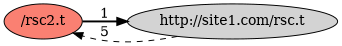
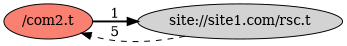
  digraph {
    rankdir=LR
    node [style=filled]
-   n1 [label="/rsc2.t" fillcolor=salmon]
-   "http:/\/site1.com/rsc.t" [fillcolor=lightgrey]
+   n1 [label="/com2.t" fillcolor=salmon]
+   "http:/\/site1.com/rsc.t" [fillcolor=lightgrey label="site://site1.com/rsc.t"]
    n1 -> "http:/\/site1.com/rsc.t" [label=1 style=bold]
    "http:/\/site1.com/rsc.t" -> n1 [label=5 style=dashed]
  }
